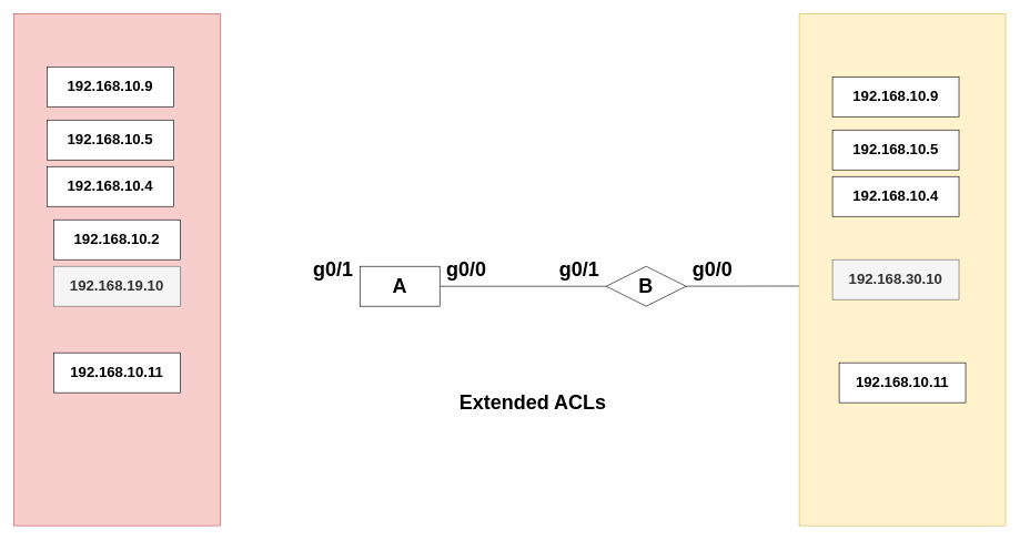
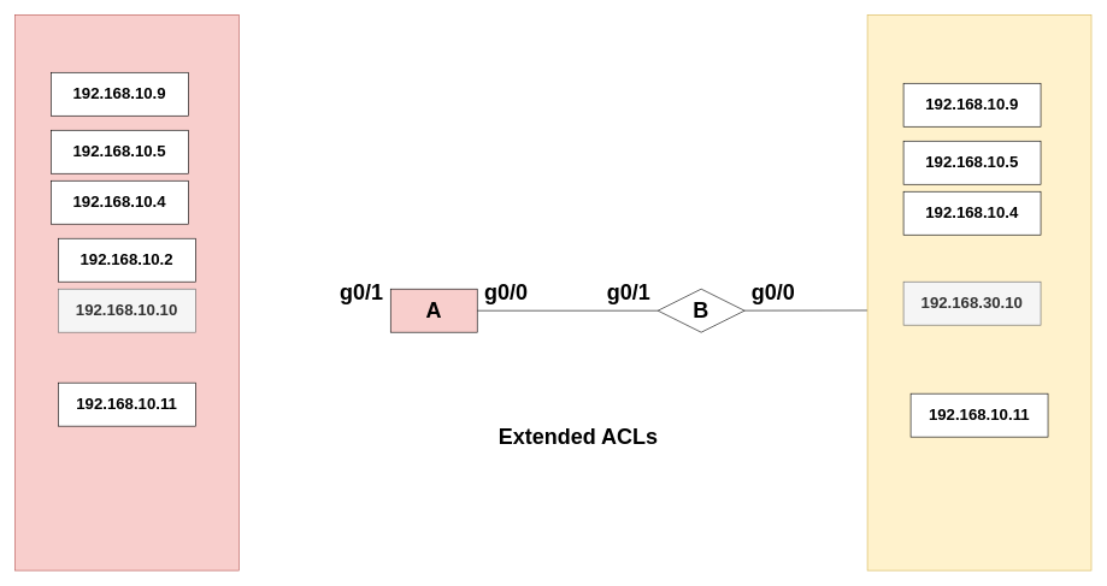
  <mxCell id="0" />
  <mxCell id="1" parent="0" />
  <mxCell id="2" style="edgeStyle=none;html=1;entryX=0;entryY=0.5;entryDx=0;entryDy=0;fontSize=22;endArrow=none;endFill=0;" parent="1" source="3" target="5" edge="1"><mxGeometry relative="1" as="geometry" /></mxCell>
- <mxCell id="3" value="A" style="whiteSpace=wrap;html=1;fontSize=30;fontStyle=1" parent="1" vertex="1"><mxGeometry x="540" y="400" width="120" height="60" as="geometry" /></mxCell>
+ <mxCell id="3" value="A" style="whiteSpace=wrap;html=1;fontSize=30;fontStyle=1;fillColor=#f8cecc;" parent="1" vertex="1"><mxGeometry x="540" y="400" width="120" height="60" as="geometry" /></mxCell>
  <mxCell id="4" style="edgeStyle=none;html=1;fontSize=30;endArrow=none;endFill=0;entryX=0;entryY=0.532;entryDx=0;entryDy=0;entryPerimeter=0;" parent="1" source="5" target="6" edge="1"><mxGeometry relative="1" as="geometry" /></mxCell>
  <mxCell id="5" value="B" style="rhombus;whiteSpace=wrap;html=1;fontSize=30;fontStyle=1;" parent="1" vertex="1"><mxGeometry x="910" y="400" width="120" height="60" as="geometry" /></mxCell>
  <mxCell id="6" value="" style="whiteSpace=wrap;html=1;fillColor=#fff2cc;strokeColor=#d6b656;" parent="1" vertex="1"><mxGeometry x="1200" y="20" width="310" height="770" as="geometry" /></mxCell>
  <mxCell id="7" value="" style="whiteSpace=wrap;html=1;fillColor=#f8cecc;strokeColor=#b85450;" parent="1" vertex="1"><mxGeometry x="20" y="20" width="310" height="770" as="geometry" /></mxCell>
- <mxCell id="8" value="192.168.19.10" style="whiteSpace=wrap;html=1;fontStyle=1;fontSize=22;fillColor=#f5f5f5;fontColor=#333333;strokeColor=#666666;" parent="1" vertex="1"><mxGeometry x="80" y="400" width="190" height="60" as="geometry" /></mxCell>
+ <mxCell id="8" value="192.168.10.10" style="whiteSpace=wrap;html=1;fontStyle=1;fontSize=22;fillColor=#f5f5f5;fontColor=#333333;strokeColor=#666666;" parent="1" vertex="1"><mxGeometry x="80" y="400" width="190" height="60" as="geometry" /></mxCell>
  <mxCell id="9" value="192.168.10.11" style="whiteSpace=wrap;html=1;fontStyle=1;fontSize=22;" parent="1" vertex="1"><mxGeometry x="80" y="530" width="190" height="60" as="geometry" /></mxCell>
  <mxCell id="10" value="192.168.10.9" style="whiteSpace=wrap;html=1;fontStyle=1;fontSize=22;" parent="1" vertex="1"><mxGeometry x="70" y="100" width="190" height="60" as="geometry" /></mxCell>
  <mxCell id="11" value="192.168.10.5" style="whiteSpace=wrap;html=1;fontStyle=1;fontSize=22;" parent="1" vertex="1"><mxGeometry x="70" y="180" width="190" height="60" as="geometry" /></mxCell>
  <mxCell id="12" value="192.168.10.2" style="whiteSpace=wrap;html=1;fontStyle=1;fontSize=22;" parent="1" vertex="1"><mxGeometry x="80" y="330" width="190" height="60" as="geometry" /></mxCell>
  <mxCell id="13" value="192.168.10.4" style="whiteSpace=wrap;html=1;fontStyle=1;fontSize=22;" parent="1" vertex="1"><mxGeometry x="70" y="250" width="190" height="60" as="geometry" /></mxCell>
  <mxCell id="14" value="g0/1" style="text;strokeColor=none;align=center;fillColor=none;html=1;verticalAlign=middle;whiteSpace=wrap;rounded=0;fontSize=30;fontStyle=1" parent="1" vertex="1"><mxGeometry x="460" y="390" width="80" height="30" as="geometry" /></mxCell>
  <mxCell id="15" value="g0/0" style="text;strokeColor=none;align=center;fillColor=none;html=1;verticalAlign=middle;whiteSpace=wrap;rounded=0;fontSize=30;fontStyle=1" parent="1" vertex="1"><mxGeometry x="660" y="390" width="80" height="30" as="geometry" /></mxCell>
  <mxCell id="16" value="g0/1" style="text;strokeColor=none;align=center;fillColor=none;html=1;verticalAlign=middle;whiteSpace=wrap;rounded=0;fontSize=30;fontStyle=1" parent="1" vertex="1"><mxGeometry x="830" y="390" width="80" height="30" as="geometry" /></mxCell>
  <mxCell id="17" value="g0/0" style="text;strokeColor=none;align=center;fillColor=none;html=1;verticalAlign=middle;whiteSpace=wrap;rounded=0;fontSize=30;fontStyle=1" parent="1" vertex="1"><mxGeometry x="1030" y="390" width="80" height="30" as="geometry" /></mxCell>
  <mxCell id="18" value="192.168.10.9" style="whiteSpace=wrap;html=1;fontStyle=1;fontSize=22;" parent="1" vertex="1"><mxGeometry x="1250" y="115" width="190" height="60" as="geometry" /></mxCell>
  <mxCell id="19" value="192.168.10.5" style="whiteSpace=wrap;html=1;fontStyle=1;fontSize=22;" parent="1" vertex="1"><mxGeometry x="1250" y="195" width="190" height="60" as="geometry" /></mxCell>
  <mxCell id="20" value="192.168.10.4" style="whiteSpace=wrap;html=1;fontStyle=1;fontSize=22;" parent="1" vertex="1"><mxGeometry x="1250" y="265" width="190" height="60" as="geometry" /></mxCell>
  <mxCell id="21" value="192.168.30.10" style="whiteSpace=wrap;html=1;fontStyle=1;fontSize=22;fillColor=#f5f5f5;fontColor=#333333;strokeColor=#666666;" parent="1" vertex="1"><mxGeometry x="1250" y="390" width="190" height="60" as="geometry" /></mxCell>
  <mxCell id="22" value="192.168.10.11" style="whiteSpace=wrap;html=1;fontStyle=1;fontSize=22;" parent="1" vertex="1"><mxGeometry x="1260" y="545" width="190" height="60" as="geometry" /></mxCell>
  <mxCell id="23" value="Extended ACLs" style="text;strokeColor=none;align=center;fillColor=none;html=1;verticalAlign=middle;whiteSpace=wrap;rounded=0;fontSize=30;fontStyle=1" parent="1" vertex="1"><mxGeometry x="660" y="590" width="280" height="30" as="geometry" /></mxCell>
